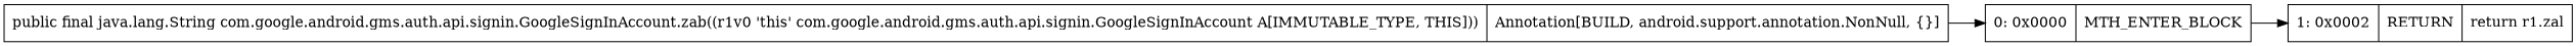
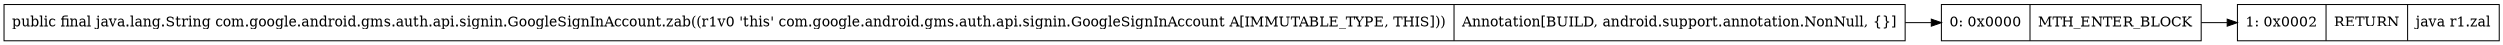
  digraph {
    rankdir=LR
    node [shape=record]
    n1 [label="{0\:\ 0x0000|MTH_ENTER_BLOCK\l}"]
-   n2 [label="{1\:\ 0x0002|RETURN\l|return r1.zal\l}"]
+   n2 [label="{1\:\ 0x0002|RETURN\l|java r1.zal\l}"]
    n3 [label="{public final java.lang.String com.google.android.gms.auth.api.signin.GoogleSignInAccount.zab((r1v0 'this' com.google.android.gms.auth.api.signin.GoogleSignInAccount A[IMMUTABLE_TYPE, THIS]))  | Annotation[BUILD, android.support.annotation.NonNull, \{\}]\l}"]
    n1 -> n2
    n3 -> n1
  }
